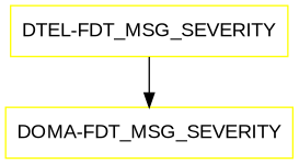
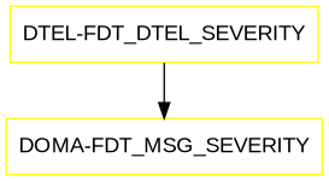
  digraph {
    fontname="Liberation Sans"
    node [color=yellow shape=box fontname="Liberation Sans"]
-   "DTEL-FDT_MSG_SEVERITY"
+   "DTEL-FDT_MSG_SEVERITY" [label="DTEL-FDT_DTEL_SEVERITY"]
    "DOMA-FDT_MSG_SEVERITY"
    "DTEL-FDT_MSG_SEVERITY" -> "DOMA-FDT_MSG_SEVERITY" [fontname="Liberation Sans"]
  }
